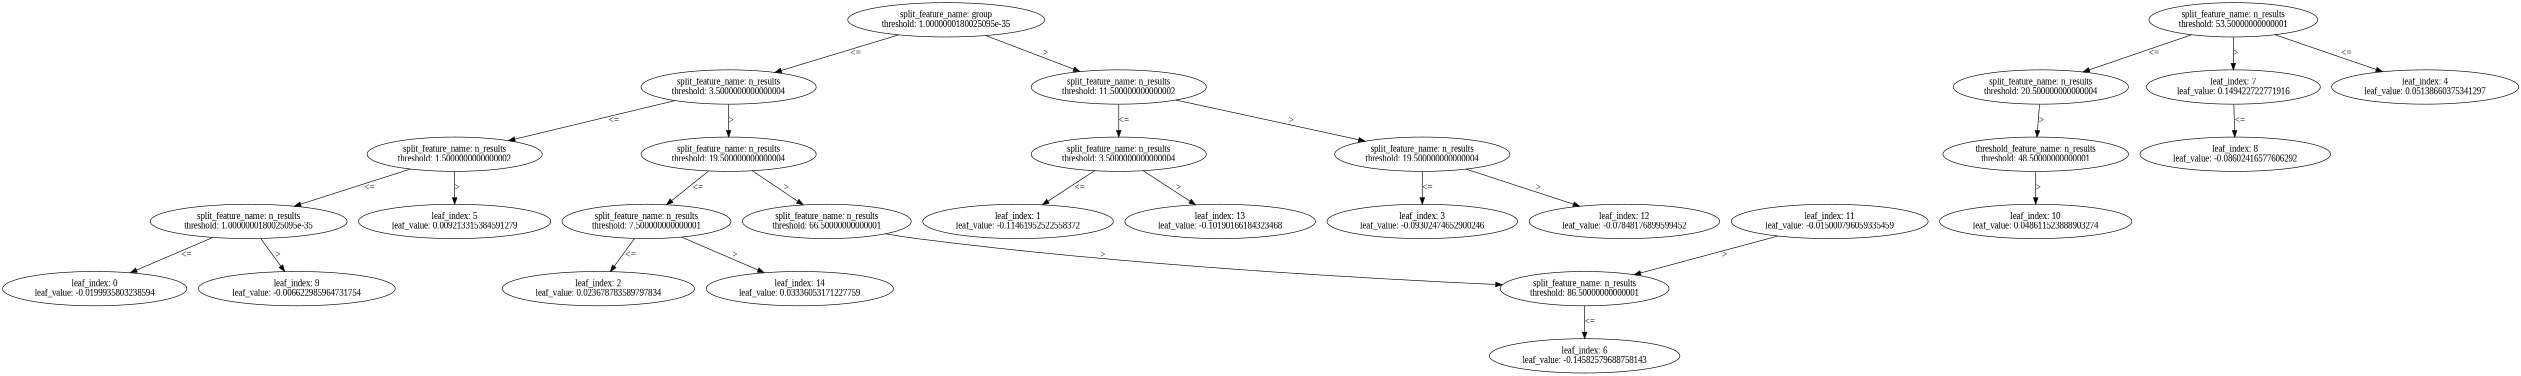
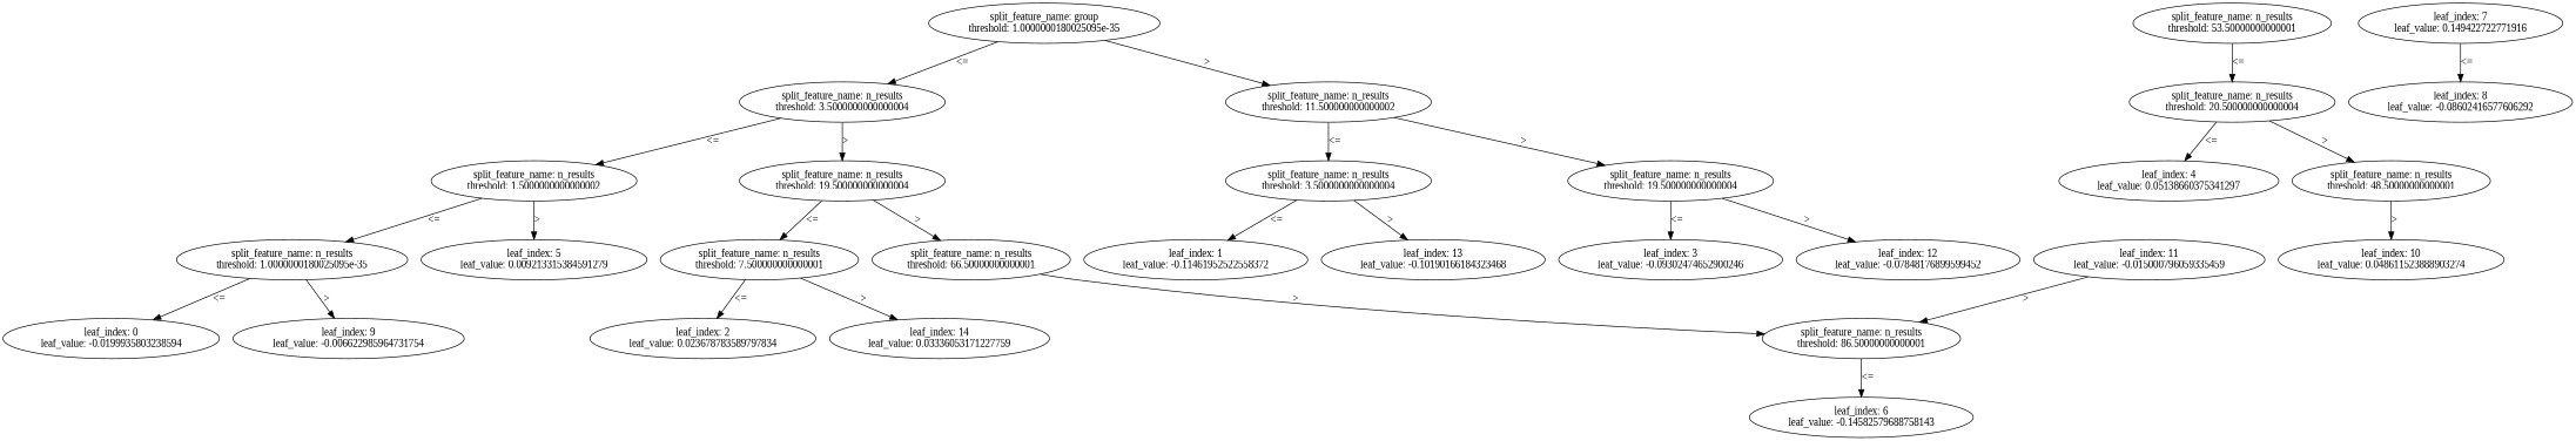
  digraph {
    fontname="Liberation Serif"
    node [fontname="Liberation Serif"]
    edge [fontname="Liberation Serif"]
    n1 [label="split_feature_name: group\nthreshold: 1.0000000180025095e-35"]
    n2 [label="split_feature_name: n_results\nthreshold: 3.5000000000000004"]
    n3 [label="split_feature_name: n_results\nthreshold: 11.500000000000002"]
    n4 [label="split_feature_name: n_results\nthreshold: 1.5000000000000002"]
    n5 [label="split_feature_name: n_results\nthreshold: 19.500000000000004"]
    n6 [label="split_feature_name: n_results\nthreshold: 3.5000000000000004"]
    n7 [label="split_feature_name: n_results\nthreshold: 19.500000000000004"]
    n8 [label="split_feature_name: n_results\nthreshold: 1.0000000180025095e-35"]
    n9 [label="leaf_index: 5\nleaf_value: 0.009213315384591279"]
    n10 [label="split_feature_name: n_results\nthreshold: 7.500000000000001"]
    n11 [label="split_feature_name: n_results\nthreshold: 66.50000000000001"]
    n12 [label="leaf_index: 0\nleaf_value: -0.0199935803238594"]
    n13 [label="leaf_index: 9\nleaf_value: -0.006622985964731754"]
    n14 [label="leaf_index: 2\nleaf_value: 0.023678783589797834"]
    n15 [label="leaf_index: 14\nleaf_value: 0.03336053171227759"]
    n16 [label="split_feature_name: n_results\nthreshold: 86.50000000000001"]
    n17 [label="split_feature_name: n_results\nthreshold: 53.50000000000001"]
    n18 [label="split_feature_name: n_results\nthreshold: 20.500000000000004"]
    n19 [label="leaf_index: 7\nleaf_value: 0.149422722771916"]
    n20 [label="leaf_index: 6\nleaf_value: -0.14582579688758143"]
    n21 [label="leaf_index: 4\nleaf_value: 0.05138660375341297"]
-   n22 [label="threshold_feature_name: n_results\nthreshold: 48.50000000000001"]
+   n22 [label="split_feature_name: n_results\nthreshold: 48.50000000000001"]
    n23 [label="leaf_index: 8\nleaf_value: -0.08602416577606292"]
    n24 [label="leaf_index: 10\nleaf_value: 0.048611523888903274"]
    n25 [label="leaf_index: 11\nleaf_value: -0.015000796059335459"]
    n26 [label="leaf_index: 1\nleaf_value: -0.11461952522558372"]
    n27 [label="leaf_index: 13\nleaf_value: -0.10190166184323468"]
    n28 [label="leaf_index: 3\nleaf_value: -0.09302474652900246"]
    n29 [label="leaf_index: 12\nleaf_value: -0.07848176899599452"]
    n1 -> n2 [label="<="]
    n1 -> n3 [label=">"]
    n2 -> n4 [label="<="]
    n2 -> n5 [label=">"]
    n3 -> n6 [label="<="]
    n3 -> n7 [label=">"]
    n4 -> n8 [label="<="]
    n4 -> n9 [label=">"]
    n5 -> n10 [label="<="]
    n5 -> n11 [label=">"]
    n6 -> n26 [label="<="]
    n6 -> n27 [label=">"]
    n7 -> n28 [label="<="]
    n7 -> n29 [label=">"]
    n8 -> n12 [label="<="]
    n8 -> n13 [label=">"]
    n10 -> n14 [label="<="]
    n10 -> n15 [label=">"]
    n11 -> n16 [label=">"]
    n16 -> n20 [label="<="]
    n17 -> n18 [label="<="]
-   n17 -> n19 [label=">"]
-   n17 -> n21 [label="<="]
+   n18 -> n21 [label="<="]
    n18 -> n22 [label=">"]
    n19 -> n23 [label="<="]
    n22 -> n24 [label=">"]
    n25 -> n16 [label=">"]
  }
